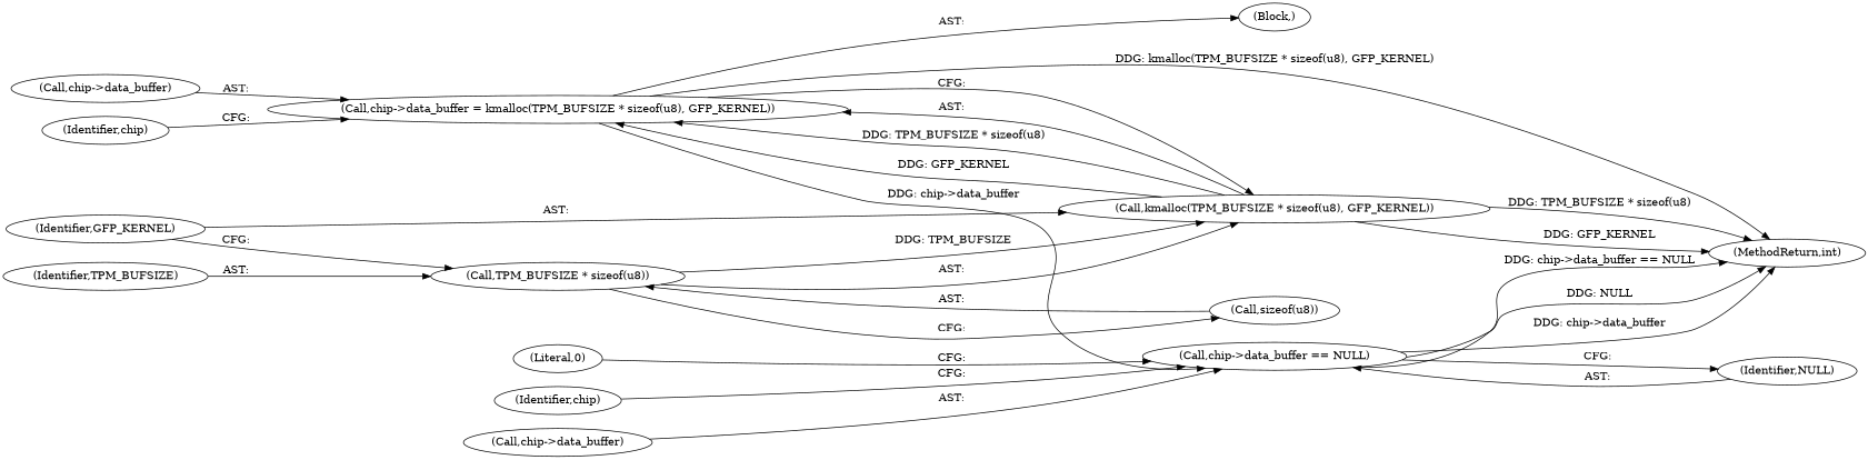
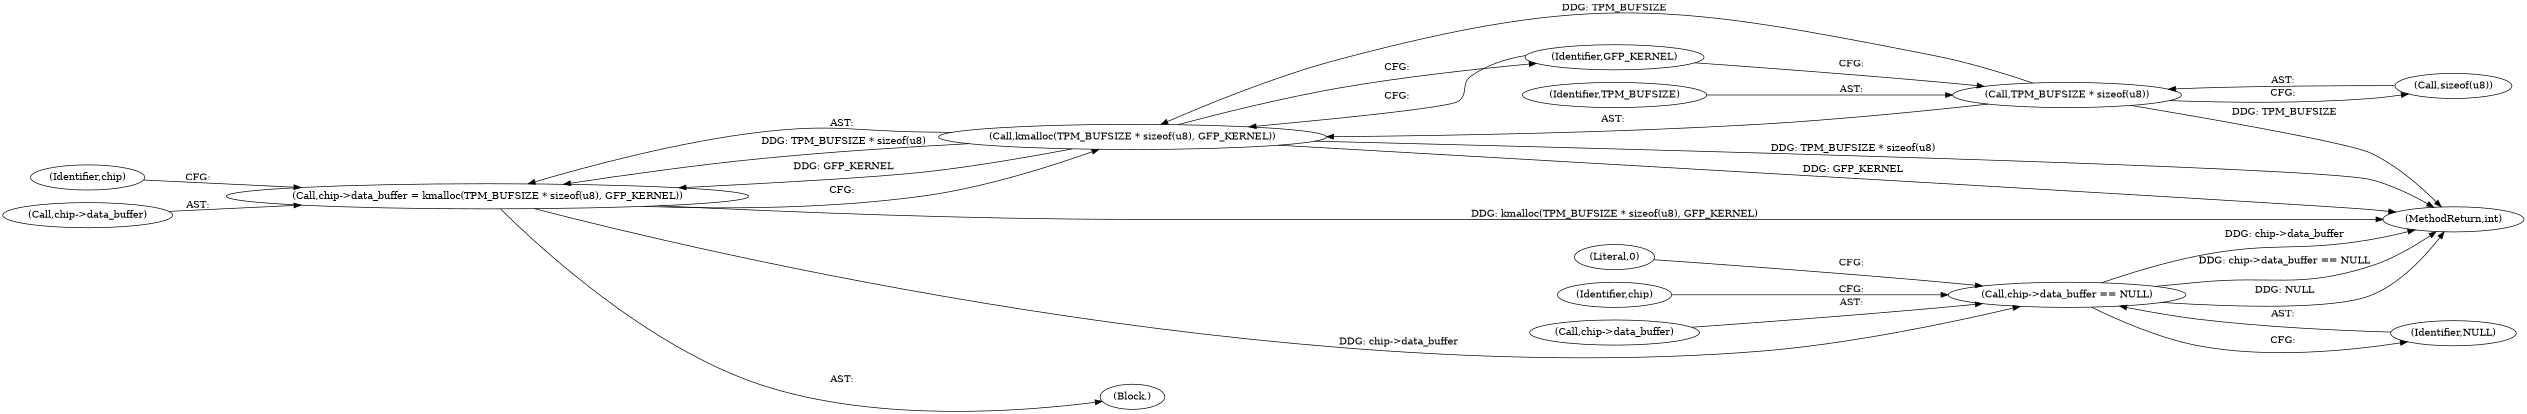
  digraph {
    rankdir=LR
    n1 [label="(Call,chip->data_buffer = kmalloc(TPM_BUFSIZE * sizeof(u8), GFP_KERNEL))"]
    n2 [label="(Call,kmalloc(TPM_BUFSIZE * sizeof(u8), GFP_KERNEL))"]
    n3 [label="(Call,chip->data_buffer == NULL)"]
    n4 [label="(Block,)"]
    n5 [label="(MethodReturn,int)"]
    n6 [label="(Identifier,GFP_KERNEL)"]
    n7 [label="(Identifier,NULL)"]
    n8 [label="(Call,TPM_BUFSIZE * sizeof(u8))"]
    n9 [label="(Call,sizeof(u8))"]
    n10 [label="(Identifier,TPM_BUFSIZE)"]
    n11 [label="(Identifier,chip)"]
    n12 [label="(Literal,0)"]
    n13 [label="(Identifier,chip)"]
    n14 [label="(Call,chip->data_buffer)"]
    n15 [label="(Call,chip->data_buffer)"]
    n1 -> n2 [label="CFG: "]
    n1 -> n3 [label="DDG: chip->data_buffer"]
    n1 -> n4 [label="AST: "]
    n1 -> n5 [label="DDG: kmalloc(TPM_BUFSIZE * sizeof(u8), GFP_KERNEL)"]
    n2 -> n1 [label="AST: "]
    n2 -> n1 [label="DDG: TPM_BUFSIZE * sizeof(u8)"]
    n2 -> n1 [label="DDG: GFP_KERNEL"]
    n2 -> n5 [label="DDG: TPM_BUFSIZE * sizeof(u8)"]
    n2 -> n5 [label="DDG: GFP_KERNEL"]
+   n2 -> n6 [label="CFG: "]
    n3 -> n5 [label="DDG: chip->data_buffer == NULL"]
    n3 -> n5 [label="DDG: NULL"]
    n3 -> n5 [label="DDG: chip->data_buffer"]
    n3 -> n7 [label="CFG: "]
-   n6 -> n2 [label="AST: "]
+   n6 -> n2 [label="CFG: "]
    n6 -> n8 [label="CFG: "]
    n7 -> n3 [label="AST: "]
    n8 -> n2 [label="AST: "]
    n8 -> n2 [label="DDG: TPM_BUFSIZE"]
+   n8 -> n5 [label="DDG: TPM_BUFSIZE"]
    n8 -> n9 [label="CFG: "]
    n9 -> n8 [label="AST: "]
    n10 -> n8 [label="AST: "]
    n11 -> n1 [label="CFG: "]
    n12 -> n3 [label="CFG: "]
    n13 -> n3 [label="CFG: "]
    n14 -> n3 [label="AST: "]
    n15 -> n1 [label="AST: "]
  }
